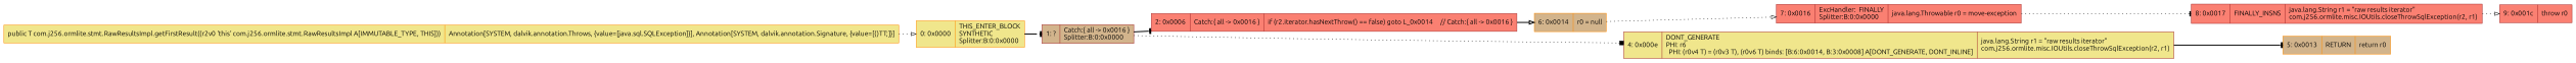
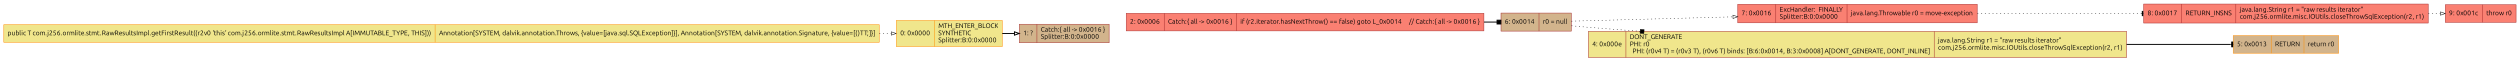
  digraph {
    fontname=Ubuntu
    rankdir=LR
    node [color=brown fillcolor=salmon fontname=Ubuntu shape=record style=filled]
    edge [arrowhead=onormal fontname=Ubuntu style=dotted]
-   n1 [color=darkorange fillcolor=khaki label="{0\:\ 0x0000|THIS_ENTER_BLOCK\lSYNTHETIC\lSplitter:B:0:0x0000\l}"]
+   n1 [color=darkorange fillcolor=khaki label="{0\:\ 0x0000|MTH_ENTER_BLOCK\lSYNTHETIC\lSplitter:B:0:0x0000\l}"]
    n2 [fillcolor=tan label="{1\:\ ?|Catch:\{ all \-\> 0x0016 \}\lSplitter:B:0:0x0000\l}"]
    n3 [label="{2\:\ 0x0006|Catch:\{ all \-\> 0x0016 \}\l|if (r2.iterator.hasNextThrow() == false) goto L_0x0014     \/\/ Catch:\{ all \-\> 0x0016 \}\l}"]
    n4 [label="{7\:\ 0x0016|ExcHandler:  FINALLY\lSplitter:B:0:0x0000\l|java.lang.Throwable r0 = move\-exception\l}"]
-   n5 [label="{8\:\ 0x0017|FINALLY_INSNS\l|java.lang.String r1 = \"raw results iterator\"\lcom.j256.ormlite.misc.IOUtils.closeThrowSqlException(r2, r1)\l}"]
-   n6 [color=darkorange fillcolor=tan label="{6\:\ 0x0014|r0 = null\l}"]
-   n7 [fillcolor=khaki label="{4\:\ 0x000e|DONT_GENERATE\lPHI: r6 \l  PHI: (r0v4 T) = (r0v3 T), (r0v6 T) binds: [B:6:0x0014, B:3:0x0008] A[DONT_GENERATE, DONT_INLINE]\l|java.lang.String r1 = \"raw results iterator\"\lcom.j256.ormlite.misc.IOUtils.closeThrowSqlException(r2, r1)\l}"]
+   n5 [label="{8\:\ 0x0017|RETURN_INSNS\l|java.lang.String r1 = \"raw results iterator\"\lcom.j256.ormlite.misc.IOUtils.closeThrowSqlException(r2, r1)\l}"]
+   n6 [fillcolor=tan label="{6\:\ 0x0014|r0 = null\l}"]
+   n7 [fillcolor=khaki label="{4\:\ 0x000e|DONT_GENERATE\lPHI: r0 \l  PHI: (r0v4 T) = (r0v3 T), (r0v6 T) binds: [B:6:0x0014, B:3:0x0008] A[DONT_GENERATE, DONT_INLINE]\l|java.lang.String r1 = \"raw results iterator\"\lcom.j256.ormlite.misc.IOUtils.closeThrowSqlException(r2, r1)\l}"]
    n8 [color=darkorange fillcolor=tan label="{5\:\ 0x0013|RETURN\l|return r0\l}"]
    n9 [label="{9\:\ 0x001c|throw r0\l}"]
    n10 [color=darkorange fillcolor=khaki label="{public T com.j256.ormlite.stmt.RawResultsImpl.getFirstResult((r2v0 'this' com.j256.ormlite.stmt.RawResultsImpl A[IMMUTABLE_TYPE, THIS]))  | Annotation[SYSTEM, dalvik.annotation.Throws, \{value=[java.sql.SQLException]\}], Annotation[SYSTEM, dalvik.annotation.Signature, \{value=[()TT;]\}]\l}"]
-   n1 -> n2 [arrowhead=tee style=bold]
-   n2 -> n3 [arrowhead=tee style=bold]
-   n3 -> n6 [style=bold]
+   n1 -> n2 [style=bold]
+   n3 -> n6 [arrowhead=box style=bold]
    n4 -> n5 [arrowhead=tee]
    n5 -> n9
    n6 -> n4
-   n2 -> n7 [arrowhead=box]
+   n6 -> n7 [arrowhead=box]
    n7 -> n8 [arrowhead=tee style=bold]
    n10 -> n1
  }
